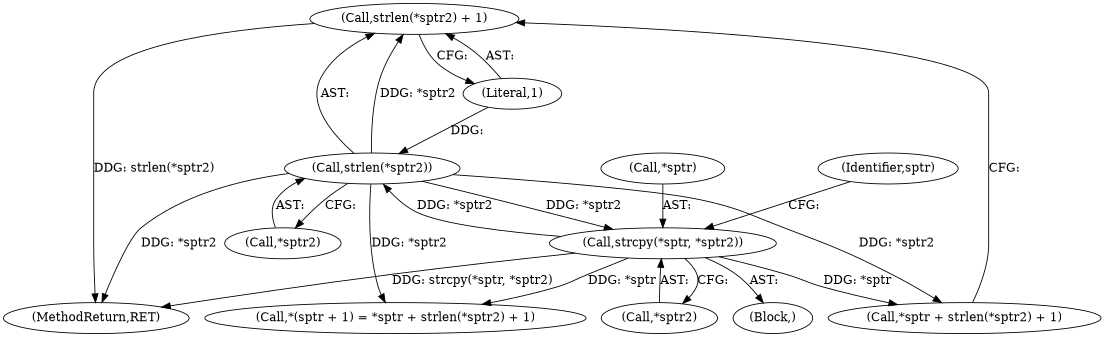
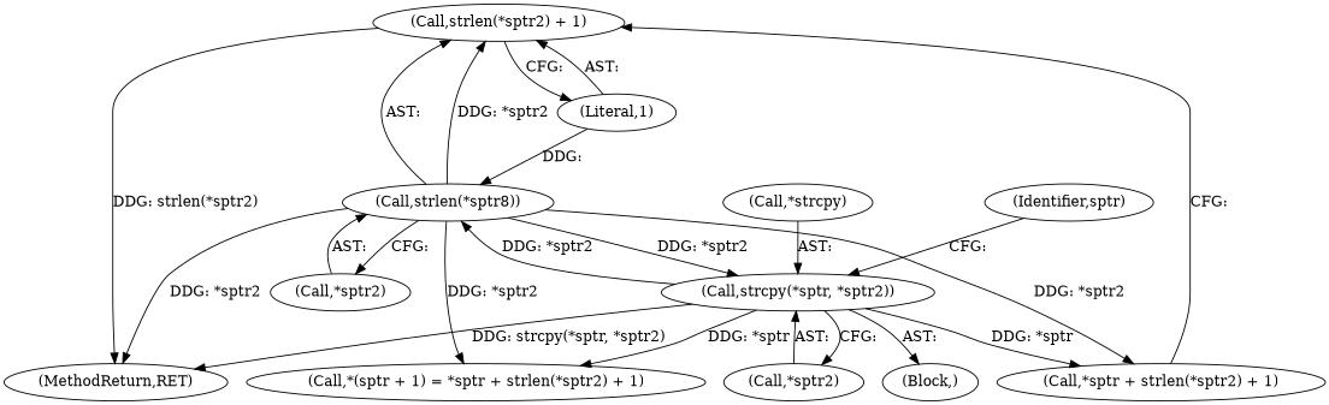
  digraph {
    n1 [label="(Call,strlen(*sptr2) + 1)"]
    n2 [label="(MethodReturn,RET)"]
    n3 [label="(Literal,1)"]
-   n4 [label="(Call,strlen(*sptr2))"]
+   n4 [label="(Call,strlen(*sptr8))"]
    n5 [label="(Call,*sptr + strlen(*sptr2) + 1)"]
    n6 [label="(Call,strcpy(*sptr, *sptr2))"]
    n7 [label="(Call,*sptr2)"]
    n8 [label="(Call,*(sptr + 1) = *sptr + strlen(*sptr2) + 1)"]
    n9 [label="(Call,*sptr2)"]
    n10 [label="(Block,)"]
    n11 [label="(Identifier,sptr)"]
-   n12 [label="(Call,*sptr)"]
+   n12 [label="(Call,*strcpy)"]
    n1 -> n2 [label="DDG: strlen(*sptr2)"]
    n1 -> n3 [label="CFG: "]
    n3 -> n1 [label="AST: "]
    n3 -> n4 [label="DDG: "]
    n4 -> n1 [label="AST: "]
    n4 -> n1 [label="DDG: *sptr2"]
    n4 -> n2 [label="DDG: *sptr2"]
    n4 -> n5 [label="DDG: *sptr2"]
    n4 -> n6 [label="DDG: *sptr2"]
    n4 -> n7 [label="CFG: "]
    n4 -> n8 [label="DDG: *sptr2"]
    n5 -> n1 [label="CFG: "]
    n6 -> n2 [label="DDG: strcpy(*sptr, *sptr2)"]
    n6 -> n4 [label="DDG: *sptr2"]
    n6 -> n5 [label="DDG: *sptr"]
    n6 -> n8 [label="DDG: *sptr"]
    n6 -> n9 [label="CFG: "]
    n6 -> n10 [label="AST: "]
    n7 -> n4 [label="AST: "]
    n9 -> n6 [label="AST: "]
    n11 -> n6 [label="CFG: "]
    n12 -> n6 [label="AST: "]
  }
